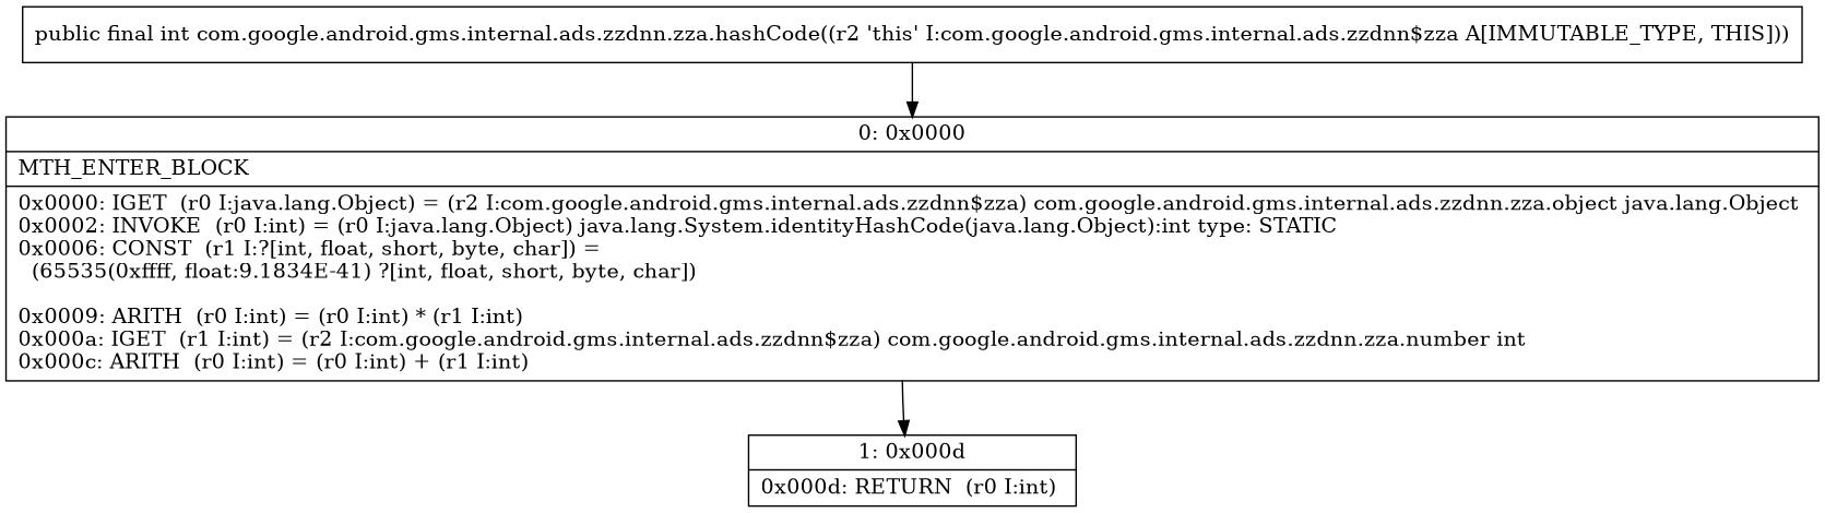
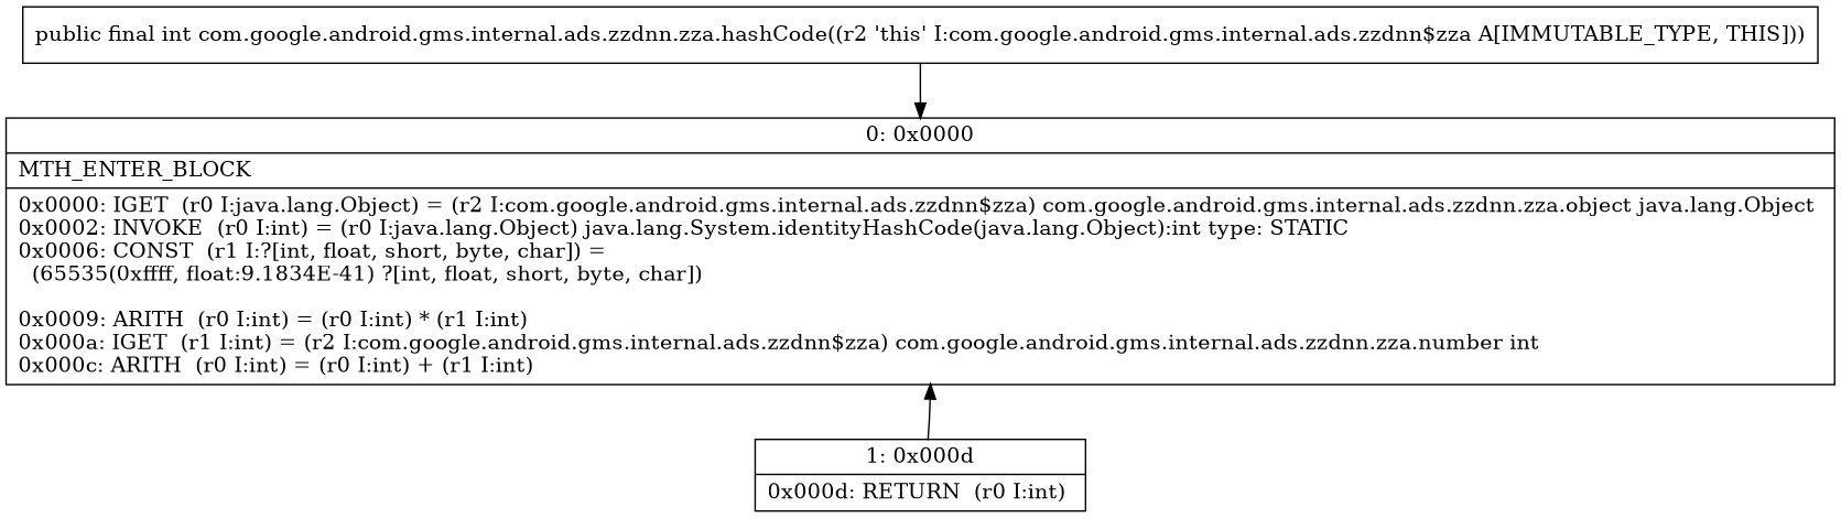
  digraph {
    node [shape=record]
    n1 [label="{0\:\ 0x0000|MTH_ENTER_BLOCK\l|0x0000: IGET  (r0 I:java.lang.Object) = (r2 I:com.google.android.gms.internal.ads.zzdnn$zza) com.google.android.gms.internal.ads.zzdnn.zza.object java.lang.Object \l0x0002: INVOKE  (r0 I:int) = (r0 I:java.lang.Object) java.lang.System.identityHashCode(java.lang.Object):int type: STATIC \l0x0006: CONST  (r1 I:?[int, float, short, byte, char]) = \l  (65535(0xffff, float:9.1834E\-41) ?[int, float, short, byte, char])\l \l0x0009: ARITH  (r0 I:int) = (r0 I:int) * (r1 I:int) \l0x000a: IGET  (r1 I:int) = (r2 I:com.google.android.gms.internal.ads.zzdnn$zza) com.google.android.gms.internal.ads.zzdnn.zza.number int \l0x000c: ARITH  (r0 I:int) = (r0 I:int) + (r1 I:int) \l}"]
    n2 [label="{1\:\ 0x000d|0x000d: RETURN  (r0 I:int) \l}"]
    n3 [label="{public final int com.google.android.gms.internal.ads.zzdnn.zza.hashCode((r2 'this' I:com.google.android.gms.internal.ads.zzdnn$zza A[IMMUTABLE_TYPE, THIS])) }"]
-   n1 -> n2
+   n2 -> n1
    n3 -> n1
  }
